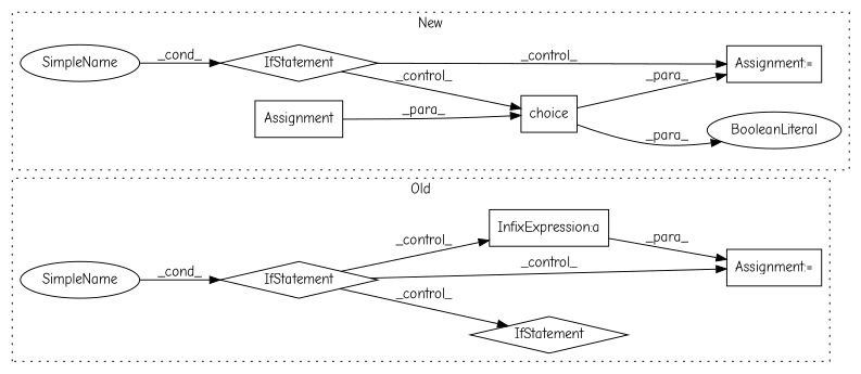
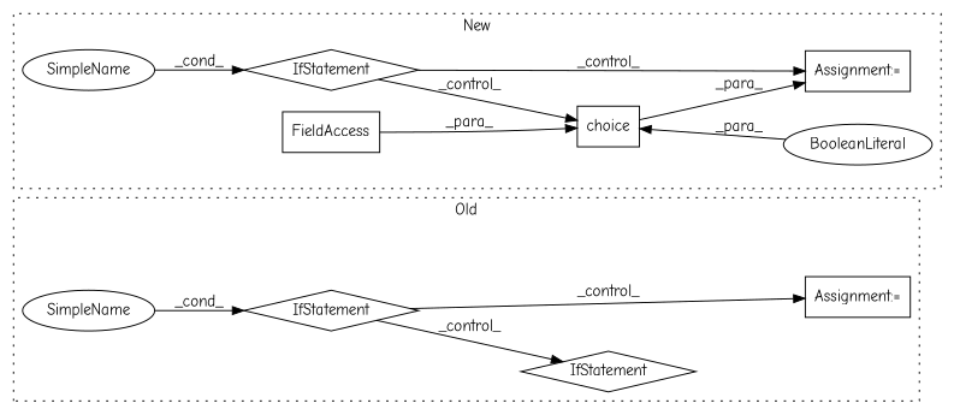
  digraph {
    fontname="Comic Neue"
    rankdir=LR
    node [a=25 fontname="Comic Neue" l="4,2" shape=box]
    edge [fontname="Comic Neue"]
    n1 [label=IfStatement s="1642,1672" shape=diamond]
    n2 [a=42 label=SimpleName shape=ellipse l=""]
    n3 [label=IfStatement s="1142,1172" shape=diamond]
    n4 [a=7 l="61,2" label="Assignment:=" s="1286,1388"]
-   n5 [a=27 l=3 label="InfixExpression:a" s=1383]
    n6 [a=32 l="7,1" label=choice s="1419,1465"]
    n7 [a=7 l=1 label="Assignment:=" s=1405]
    n8 [label=IfStatement s="1339,1372" shape=diamond]
    n9 [a=42 label=SimpleName shape=ellipse l=""]
    n10 [a=9 l=5 label=BooleanLiteral s=1460 shape=ellipse]
-   n11 [a=22 l=12 label=Assignment s=1406]
+   n11 [a=22 l=12 label=FieldAccess s=1406]
    subgraph cluster_1 {
      label=Old
      style=dotted
      n1
      n2
      n3
      n4
-     n5
    }
    subgraph cluster_2 {
      label=New
      style=dotted
      n6
      n7
      n8
      n9
      n10
      n11
    }
    n2 -> n3 [label=_cond_]
    n3 -> n1 [label=_control_]
    n3 -> n4 [label=_control_]
-   n3 -> n5 [label=_control_]
-   n5 -> n4 [label=_para_]
    n6 -> n7 [label=_para_]
    n8 -> n6 [label=_control_]
    n8 -> n7 [label=_control_]
    n9 -> n8 [label=_cond_]
-   n6 -> n10 [label=_para_]
+   n10 -> n6 [label=_para_]
    n11 -> n6 [label=_para_]
  }
